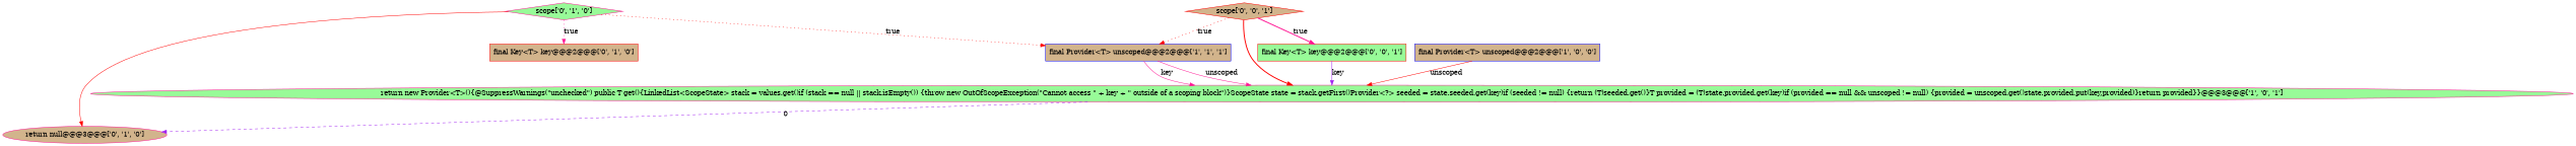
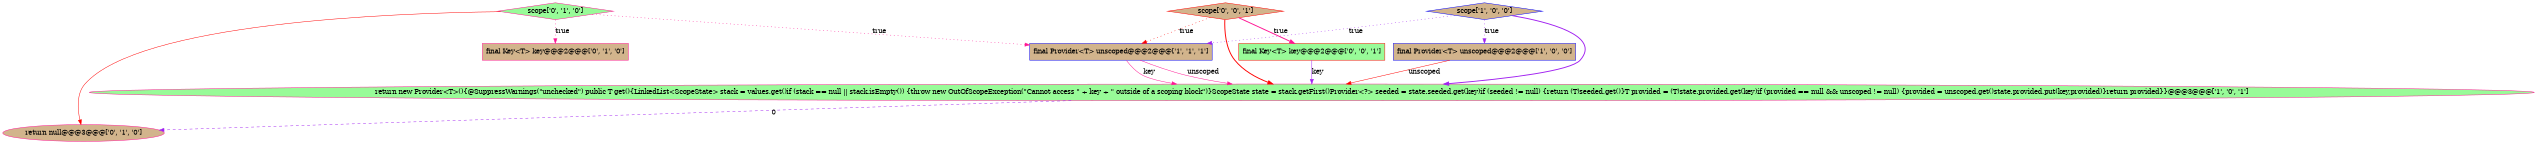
  digraph {
    node [color=red fillcolor=tan shape=box style=filled]
    edge [color=purple style=dotted]
-   n1 [label="final Key<T> key@@@2@@@['0', '1', '0']"]
+   n1 [color=deeppink label="final Key<T> key@@@2@@@['0', '1', '0']"]
+   n2 [color=blue label="scope['1', '0', '0']" shape=diamond]
    n3 [color=blue label="final Provider<T> unscoped@@@2@@@['1', '0', '0']"]
    n4 [color=deeppink fillcolor=palegreen label="return new Provider<T>(){@SuppressWarnings(\"unchecked\") public T get(){LinkedList<ScopeState> stack = values.get()if (stack == null || stack.isEmpty()) {throw new OutOfScopeException(\"Cannot access \" + key + \" outside of a scoping block\")}ScopeState state = stack.getFirst()Provider<?> seeded = state.seeded.get(key)if (seeded != null) {return (T)seeded.get()}T provided = (T)state.provided.get(key)if (provided == null && unscoped != null) {provided = unscoped.get()state.provided.put(key,provided)}return provided}}@@@3@@@['1', '0', '1']" shape=ellipse]
    n5 [color=blue label="final Provider<T> unscoped@@@2@@@['1', '1', '1']"]
    n6 [color=deeppink label="return null@@@3@@@['0', '1', '0']" shape=ellipse]
    n7 [fillcolor=palegreen label="final Key<T> key@@@2@@@['0', '0', '1']"]
    n8 [color=deeppink fillcolor=palegreen label="scope['0', '1', '0']" shape=diamond]
    n9 [label="scope['0', '0', '1']" shape=diamond]
+   n2 -> n3 [label=true]
+   n2 -> n4 [style=bold]
+   n2 -> n5 [label=true]
    n3 -> n4 [color=red label=unscoped style=solid]
    n4 -> n6 [label=0 style=dashed]
    n5 -> n4 [color=deeppink label=key style=solid]
    n5 -> n4 [color=deeppink label=unscoped style=solid]
    n7 -> n4 [label=key style=solid]
    n8 -> n1 [color=deeppink label=true]
-   n8 -> n5 [color=red label=true]
+   n8 -> n5 [color=deeppink label=true]
    n8 -> n6 [color=red style=solid]
    n9 -> n4 [color=red style=bold]
    n9 -> n5 [color=red label=true]
    n9 -> n7 [color=deeppink label=true style=bold]
  }
